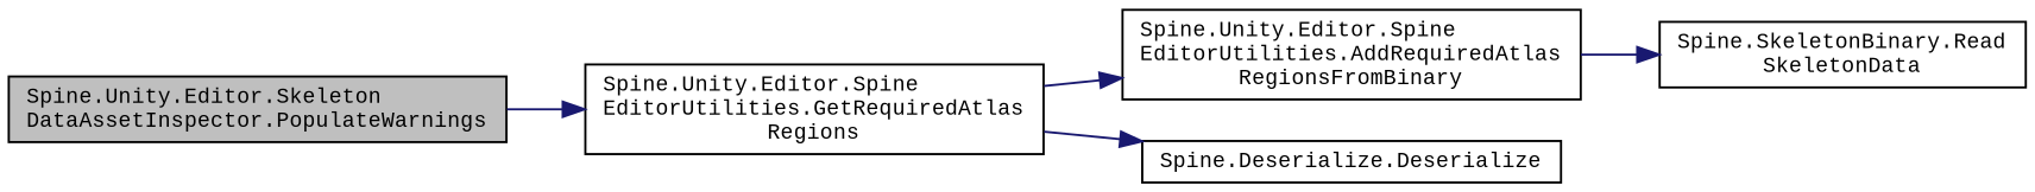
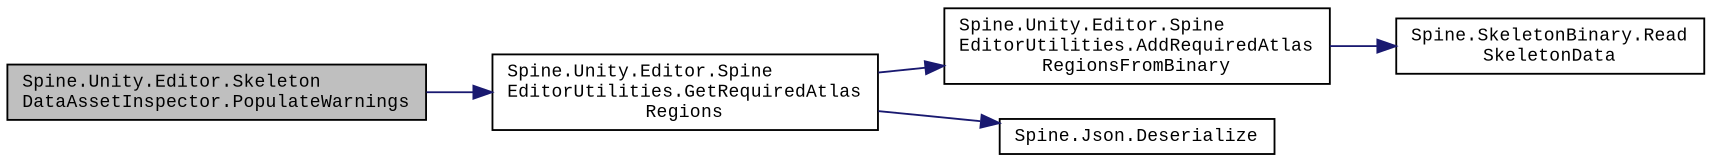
  digraph {
    rankdir=LR
    fontname="Liberation Mono"
    node [color=black fillcolor=white fontname="Liberation Mono" fontsize=10 shape=record style=filled]
    edge [color=midnightblue fontname="Liberation Mono" fontsize=10 labelfontname=Helvetica labelfontsize=10 style=solid]
    n1 [fillcolor=grey75 fontcolor=black height=0.2 label="Spine.Unity.Editor.Skeleton\lDataAssetInspector.PopulateWarnings" width=0.4]
    n2 [height=0.2 label="Spine.Unity.Editor.Spine\lEditorUtilities.GetRequiredAtlas\lRegions" width=0.4]
    n3 [height=0.2 label="Spine.Unity.Editor.Spine\lEditorUtilities.AddRequiredAtlas\lRegionsFromBinary" width=0.4]
-   n4 [height=0.2 label="Spine.Deserialize.Deserialize" width=0.4]
+   n4 [height=0.2 label="Spine.Json.Deserialize" width=0.4]
    n5 [height=0.2 label="Spine.SkeletonBinary.Read\lSkeletonData" width=0.4]
    n1 -> n2
    n2 -> n3
    n2 -> n4
    n3 -> n5
  }
